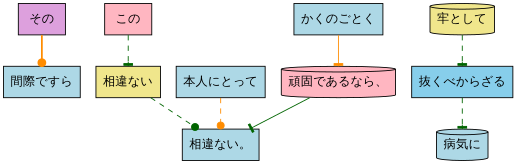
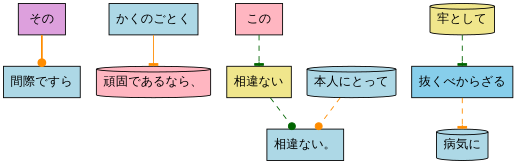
  digraph {
    node [fillcolor=lightblue shape=box style=filled]
    edge [arrowhead=tee color=darkgreen style=dashed]
    n1 [fillcolor=plum label="その"]
    n2 [label="間際ですら"]
    n3 [fillcolor=lightpink label="頑固であるなら、" shape=cylinder]
    n4 [label="相違ない。"]
    n5 [label="かくのごとく"]
    n6 [fillcolor=lightpink label="この"]
    n7 [fillcolor=khaki label="相違ない"]
-   n8 [label="本人にとって"]
+   n8 [label="本人にとって" shape=cylinder]
    n9 [fillcolor=khaki label="牢として" shape=cylinder]
    n10 [fillcolor=skyblue label="抜くべからざる"]
    n11 [label="病気に" shape=cylinder]
    n1 -> n2 [arrowhead=dot color=darkorange style=bold]
-   n3 -> n4 [style=solid]
    n5 -> n3 [color=darkorange style=solid]
    n6 -> n7
    n7 -> n4 [arrowhead=dot]
    n8 -> n4 [arrowhead=dot color=darkorange]
    n9 -> n10
-   n10 -> n11
+   n10 -> n11 [color=darkorange]
  }
